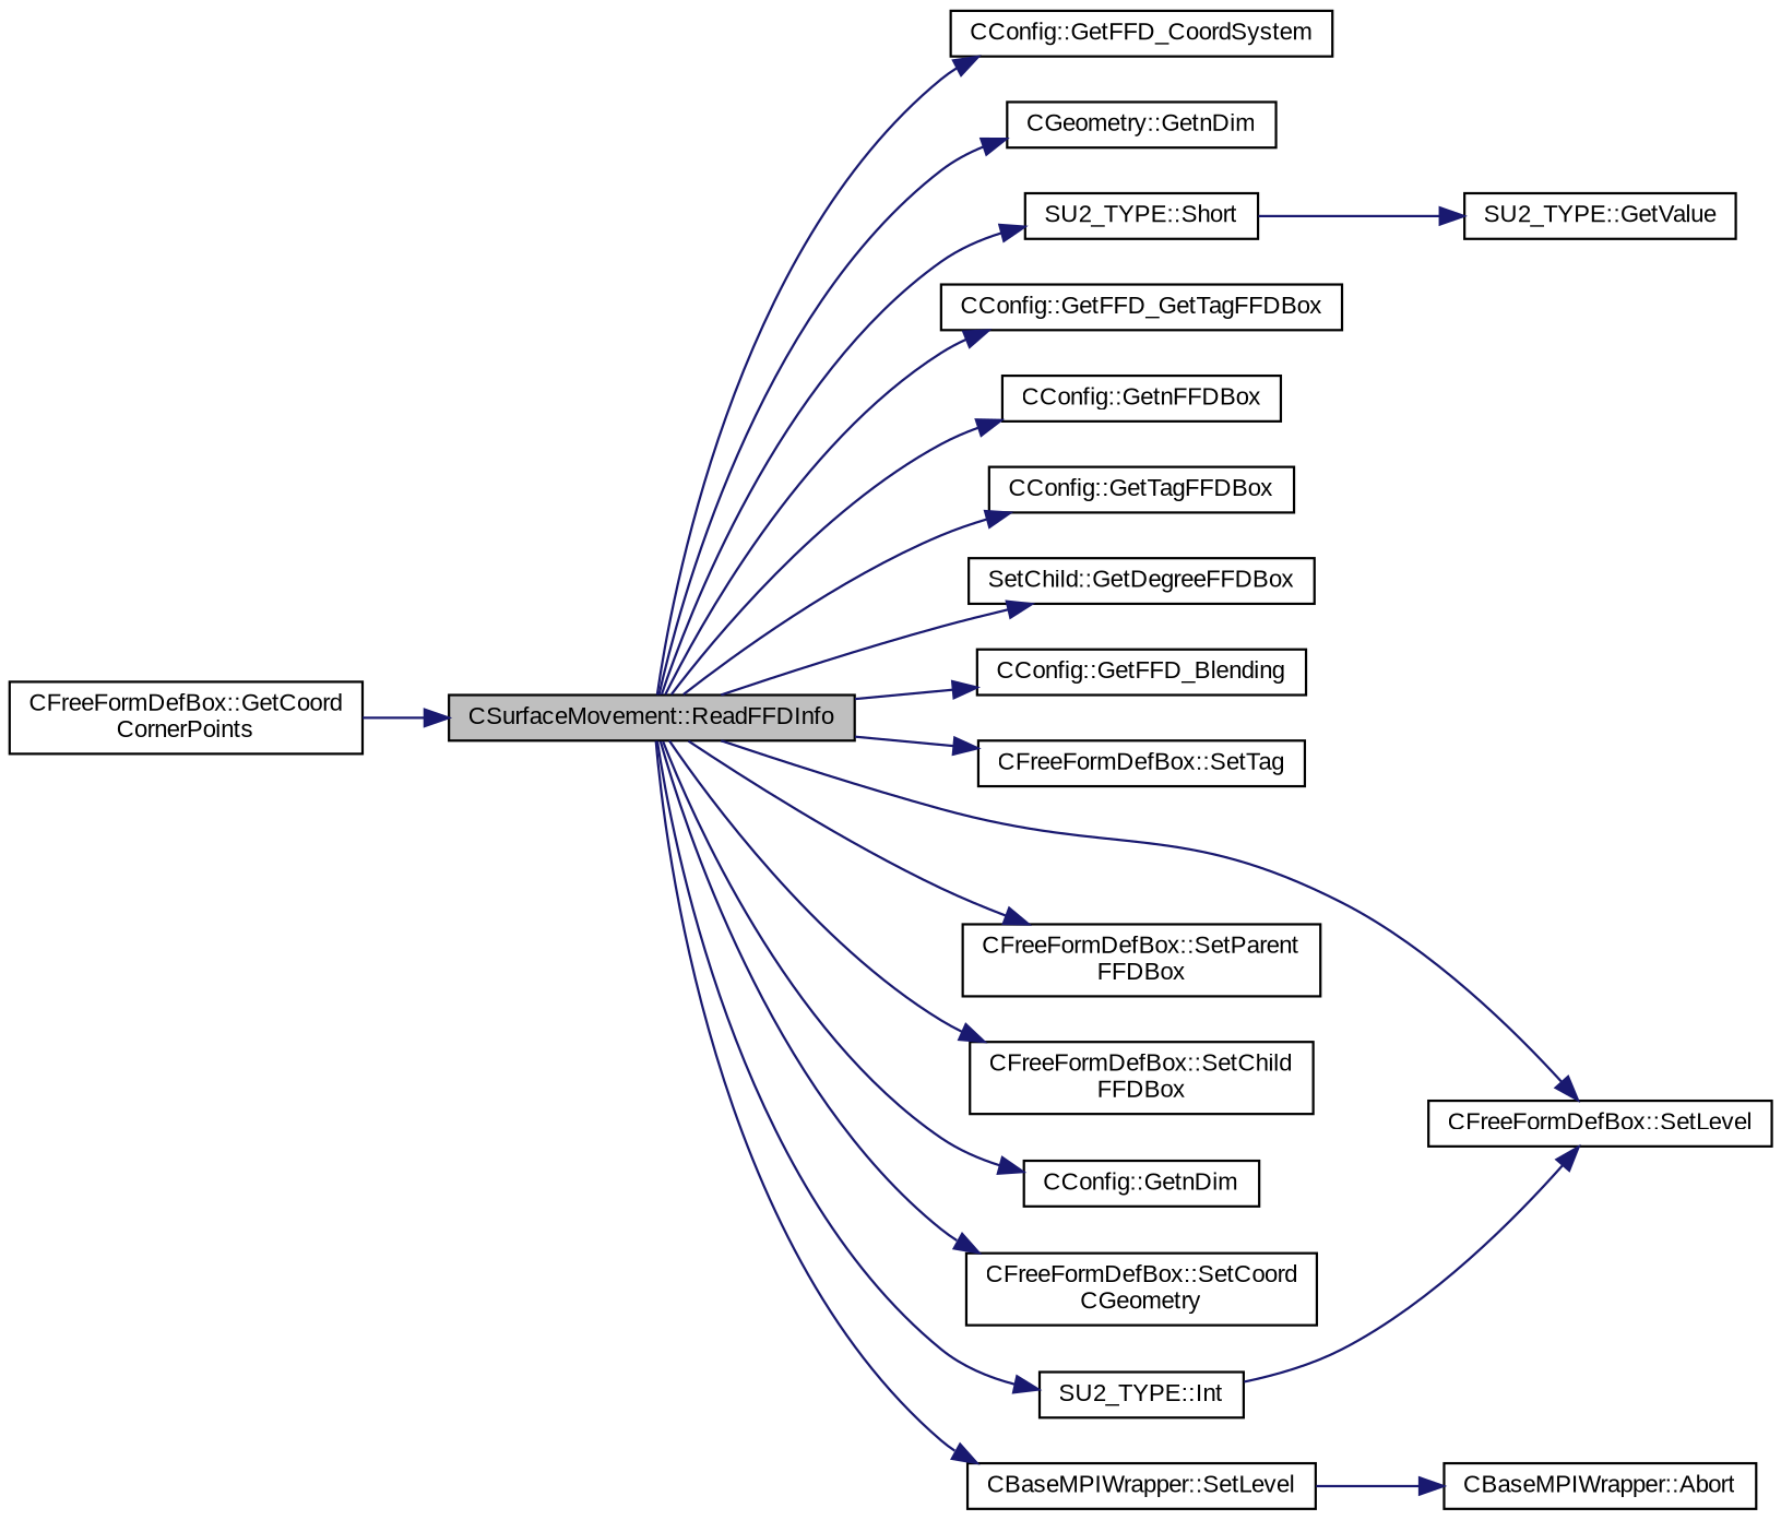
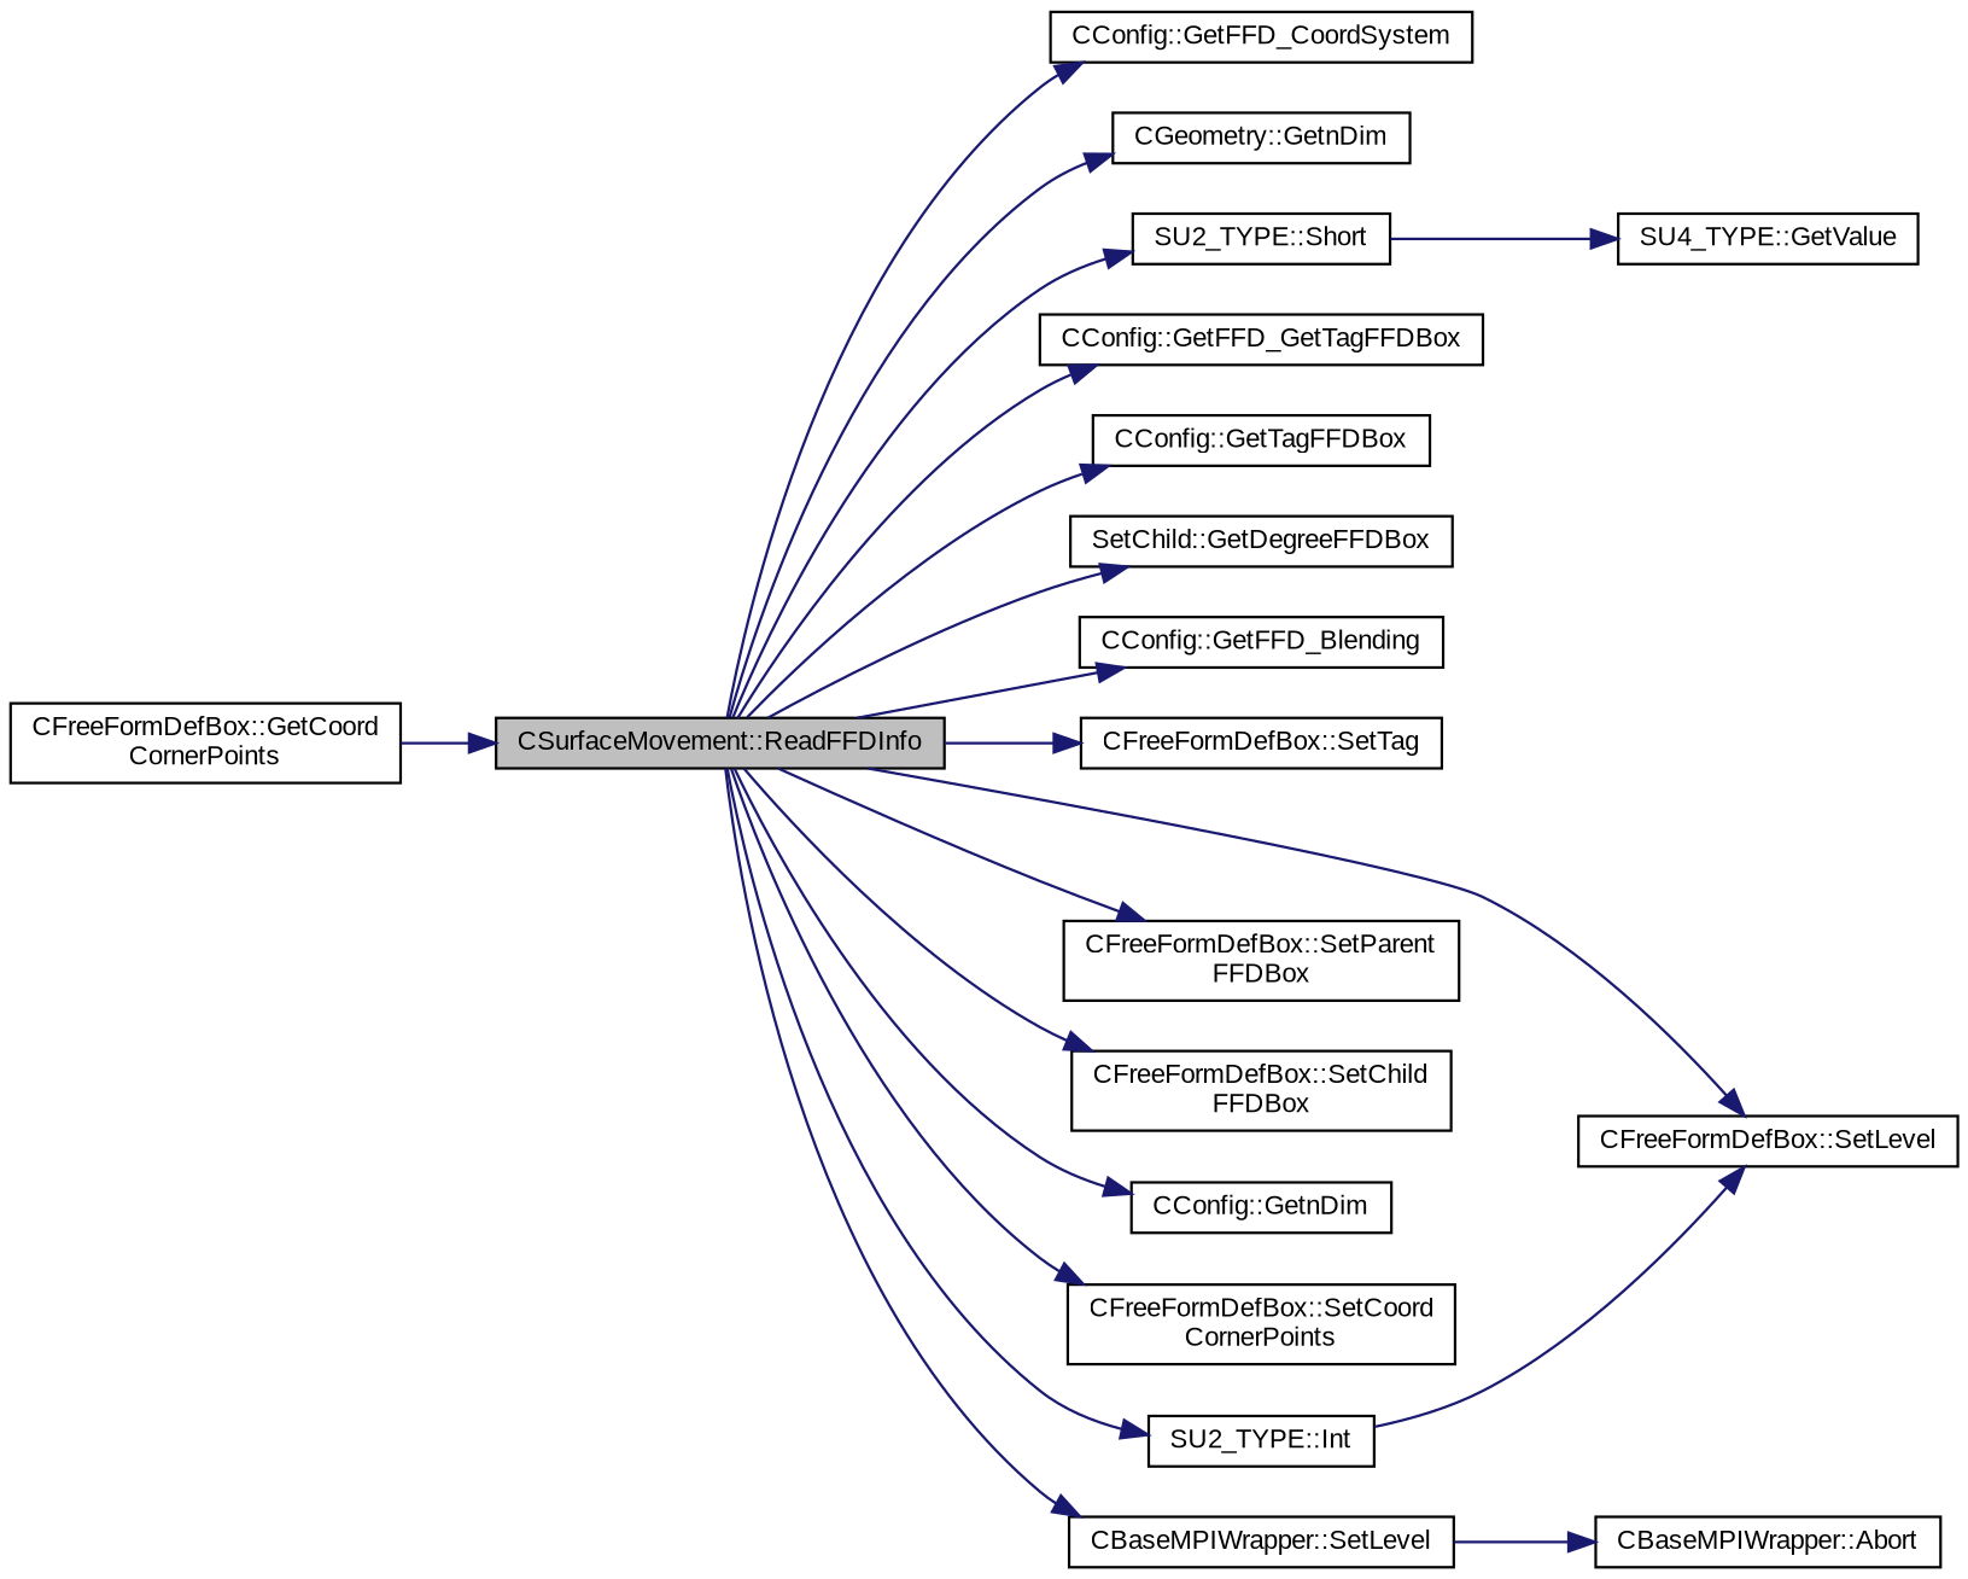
  digraph {
    fontname="Liberation Sans"
    rankdir=LR
    node [color=black fillcolor=white fontname="Liberation Sans" fontsize=10 shape=record style=filled]
    edge [color=midnightblue fontname="Liberation Sans" fontsize=10 labelfontname=Helvetica labelfontsize=10 style=solid]
    n1 [fillcolor=grey75 fontcolor=black height=0.2 label="CSurfaceMovement::ReadFFDInfo" width=0.4]
    n2 [height=0.2 label="CConfig::GetFFD_CoordSystem" width=0.4]
    n3 [height=0.2 label="CGeometry::GetnDim" width=0.4]
    n4 [height=0.2 label="SU2_TYPE::Short" width=0.4]
    n5 [height=0.2 label="CConfig::GetFFD_GetTagFFDBox" width=0.4]
-   n6 [height=0.2 label="CConfig::GetnFFDBox" width=0.4]
    n7 [height=0.2 label="CConfig::GetTagFFDBox" width=0.4]
    n8 [height=0.2 label="SetChild::GetDegreeFFDBox" width=0.4]
    n9 [height=0.2 label="CConfig::GetFFD_Blending" width=0.4]
    n10 [height=0.2 label="CFreeFormDefBox::SetTag" width=0.4]
    n11 [height=0.2 label="CFreeFormDefBox::SetLevel" width=0.4]
    n12 [height=0.2 label="CFreeFormDefBox::SetParent\lFFDBox" width=0.4]
    n13 [height=0.2 label="CFreeFormDefBox::SetChild\lFFDBox" width=0.4]
    n14 [height=0.2 label="CConfig::GetnDim" width=0.4]
-   n15 [height=0.2 label="CFreeFormDefBox::SetCoord\lCGeometry" width=0.4]
+   n15 [height=0.2 label="CFreeFormDefBox::SetCoord\lCornerPoints" width=0.4]
    n16 [height=0.2 label="SU2_TYPE::Int" width=0.4]
    n17 [height=0.2 label="CBaseMPIWrapper::SetLevel" width=0.4]
-   n18 [height=0.2 label="SU2_TYPE::GetValue" width=0.4]
+   n18 [height=0.2 label="SU4_TYPE::GetValue" width=0.4]
    n19 [height=0.2 label="CFreeFormDefBox::GetCoord\lCornerPoints" width=0.4]
    n20 [height=0.2 label="CBaseMPIWrapper::Abort" width=0.4]
    n1 -> n2
    n1 -> n3
    n1 -> n4
    n1 -> n5
-   n1 -> n6
    n1 -> n7
    n1 -> n8
    n1 -> n9
    n1 -> n10
    n1 -> n11
    n1 -> n12
    n1 -> n13
    n1 -> n14
    n1 -> n15
    n1 -> n16
    n1 -> n17
    n4 -> n18
    n16 -> n11
    n17 -> n20
    n19 -> n1
  }
